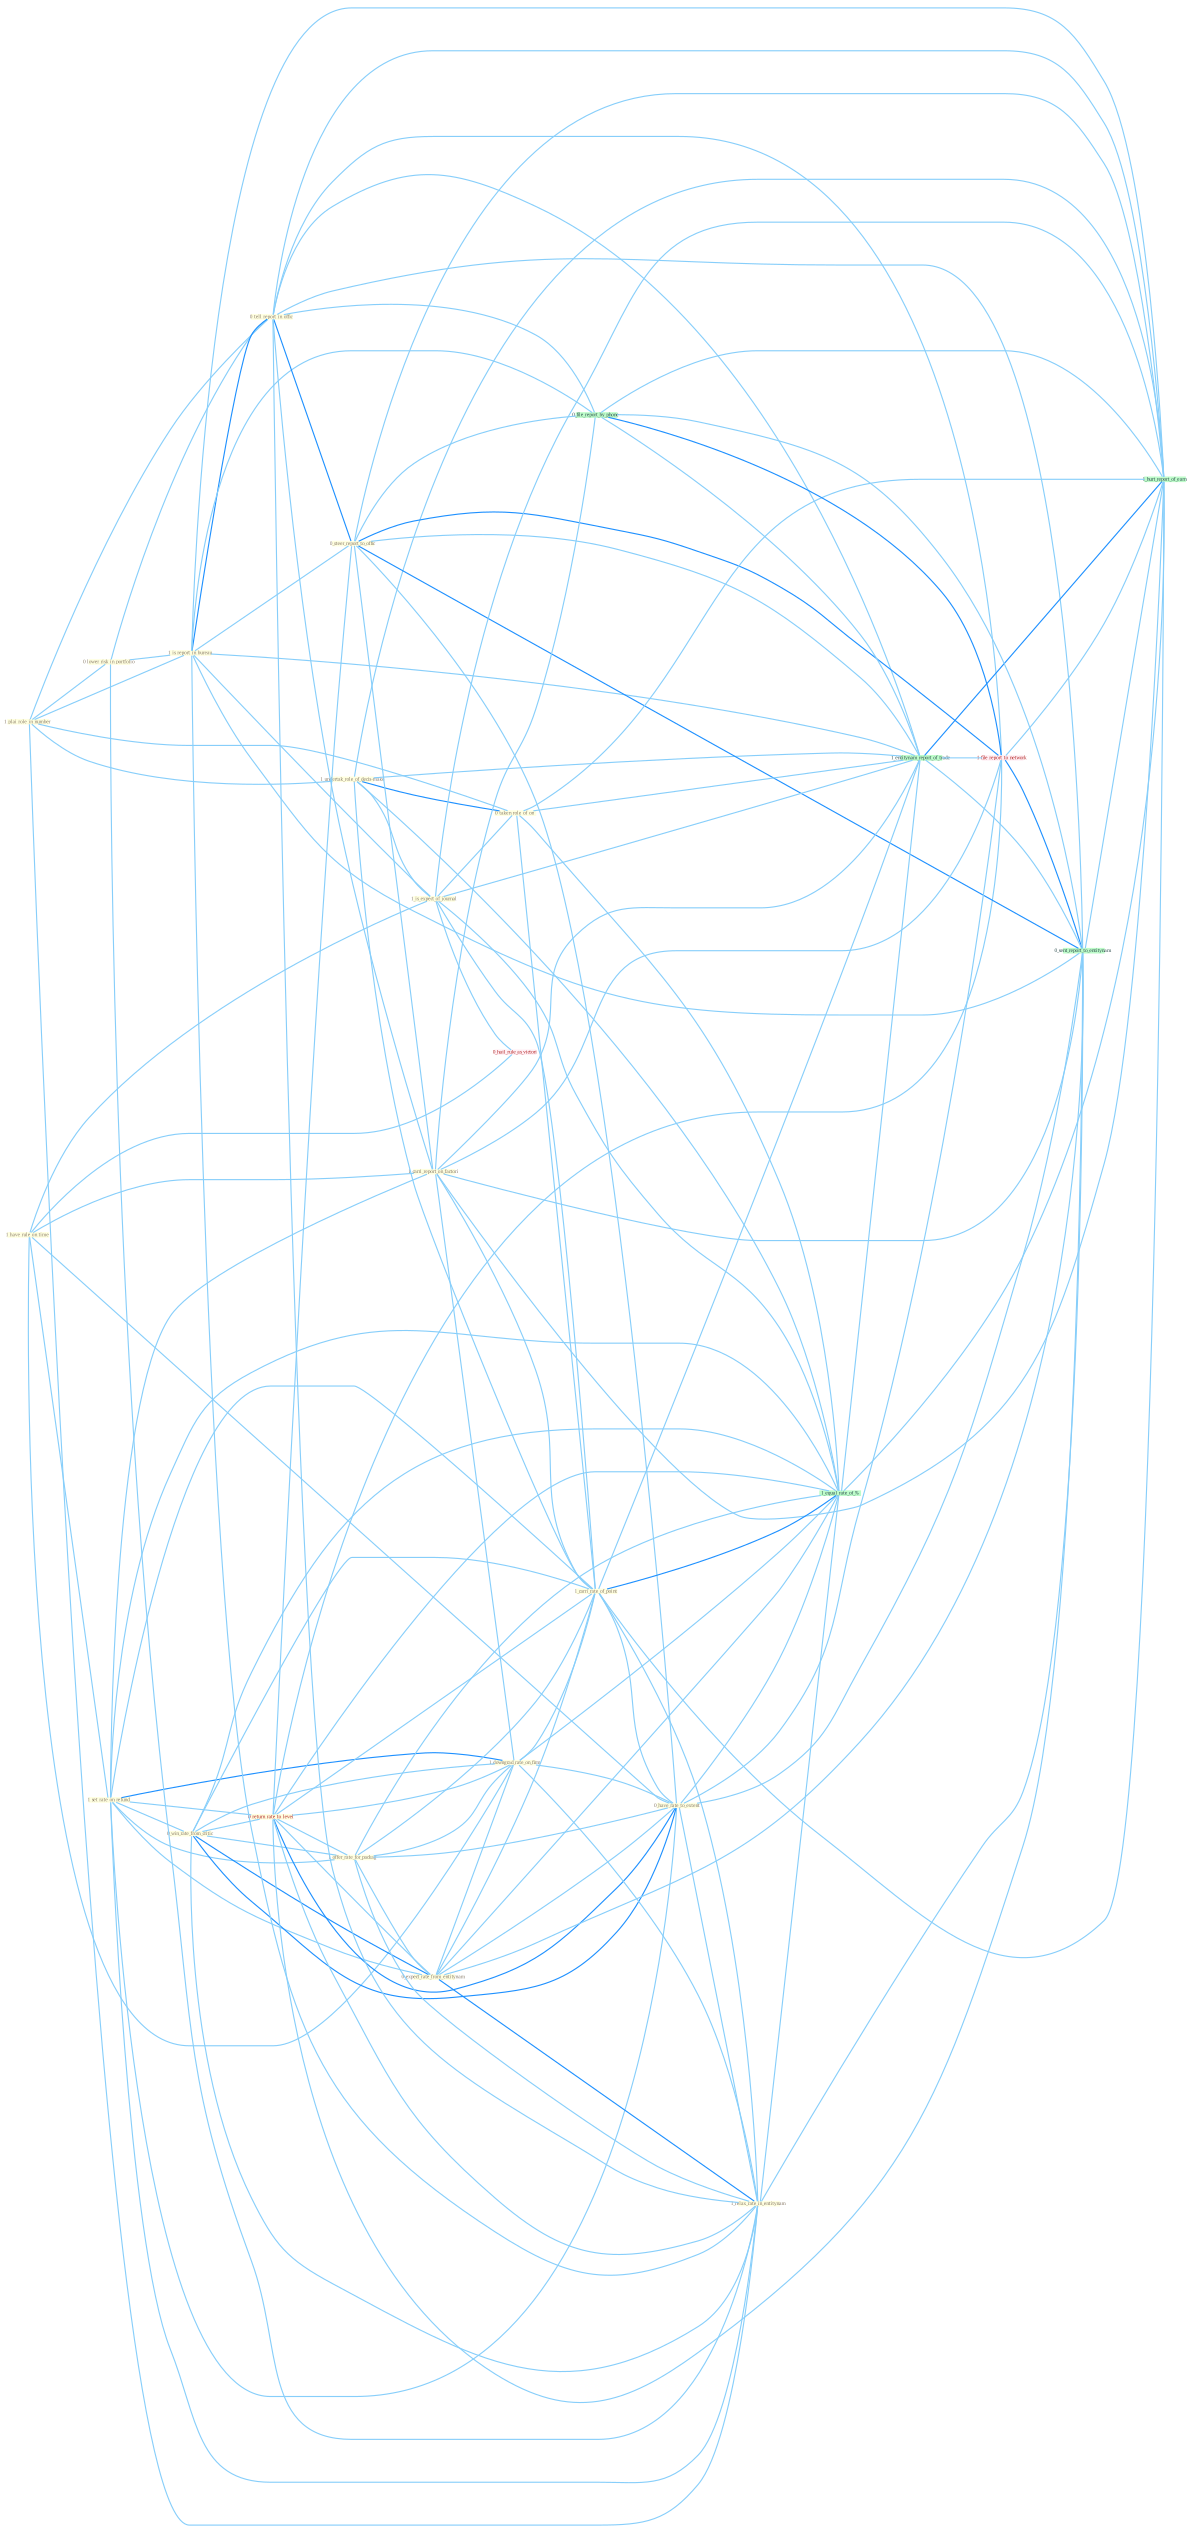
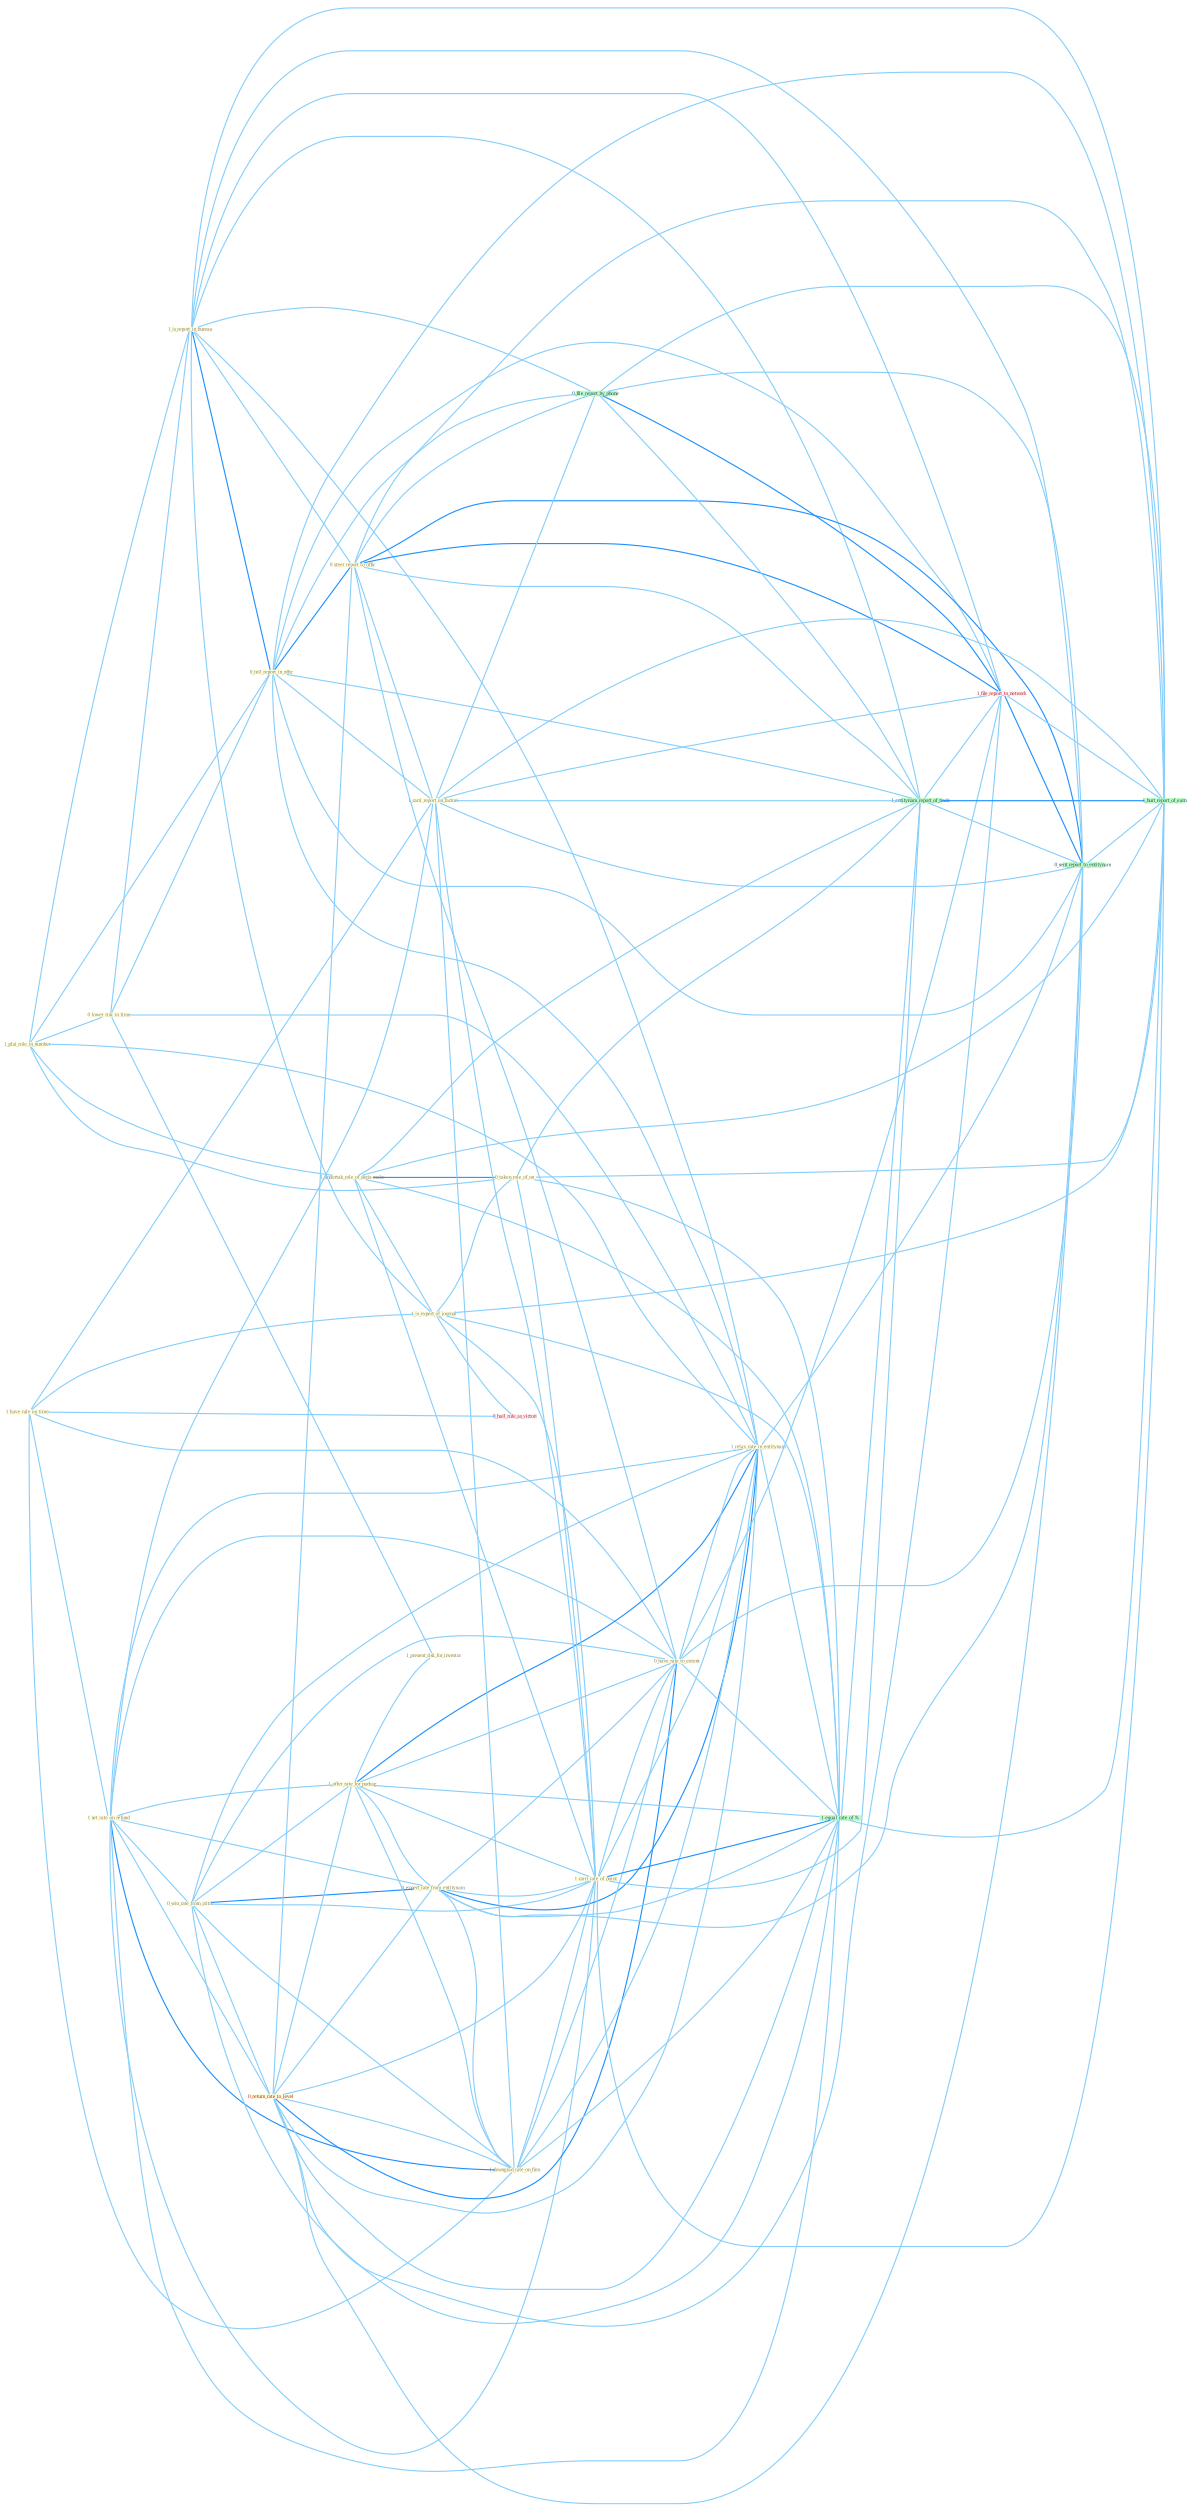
  graph {
    fontname="PT Serif"
    rankdir=LR
    node [color="#ffffe0" fixedsize=true fontcolor="#8b7d6b" fontname="PT Serif" fontsize=4 shape=polygon style=filled]
    edge [color="#87cefa" fontname="PT Serif" w=1]
    "1_have_rule_on_time " [height=.06 width=.5]
    "1_set_rate_on_refund " [height=.06 width=.5]
    "0_win_rate_from_critic " [height=.06 width=.5]
    "1_plai_role_in_number " [height=.06 width=.5]
    "0_return_rate_to_level " [fontcolor="#b22222" height=.06 width=.5]
    "1_undertak_role_of_decis-make " [height=.06 width=.5]
    "1_offer_rate_for_packag " [height=.06 width=.5]
-   "0_lower_risk_in_portfolio " [height=.06 width=.5]
+   "0_lower_risk_in_portfolio " [height=.06 width=.5 label="0_lower_risk_in_time"]
    "1_is_report_in_bureau " [height=.06 width=.5]
+   "1_present_risk_for_investor " [height=.06 width=.5]
    "0_tell_report_in_offic " [height=.06 width=.5]
    "0_steer_report_to_offic " [height=.06 width=.5]
    "0_expect_rate_from_entitynam " [height=.06 width=.5]
    "1_carri_report_on_factori " [height=.06 width=.5]
    n15 [height=.06 label="1_is_expect_of_journal" width=.5]
    "1_downgrad_rate_on_firm " [height=.06 width=.5]
    "0_taken_role_of_on " [height=.06 width=.5]
    "1_carri_rate_of_point " [height=.06 width=.5]
    "0_have_rate_to_extent " [height=.06 width=.5]
    "1_relax_rate_in_entitynam " [height=.06 width=.5]
    "1_file_report_to_network " [color="#fff0f5" fontcolor="#b22222" height=.06 width=.5]
    "0_hail_rule_as_victori " [color="#fff0f5" fontcolor="#b22222" height=.06 width=.5]
    "1_equal_rate_of_% " [color="#BDFCC9" fontcolor="#2f4f4f" height=.06 width=.5]
    "0_sent_report_to_entitynam " [color="#BDFCC9" fontcolor="#2f4f4f" height=.06 width=.5]
    "1_entitynam_report_of_trade " [color="#BDFCC9" fontcolor="#2f4f4f" height=.06 width=.5]
    "1_hurt_report_of_earn " [color="#BDFCC9" fontcolor="#2f4f4f" height=.06 width=.5]
    "0_file_report_by_phone " [color="#BDFCC9" fontcolor="#2f4f4f" height=.06 width=.5]
    subgraph sub_1 {
      "1_have_rule_on_time "
      "1_set_rate_on_refund "
      "0_win_rate_from_critic "
      "1_plai_role_in_number "
      "0_return_rate_to_level "
      "1_undertak_role_of_decis-make "
      "1_offer_rate_for_packag "
      "0_lower_risk_in_portfolio "
      "1_is_report_in_bureau "
+     "1_present_risk_for_investor "
      "0_tell_report_in_offic "
      "0_steer_report_to_offic "
      "0_expect_rate_from_entitynam "
      "1_carri_report_on_factori "
      n15
      "1_downgrad_rate_on_firm "
      "0_taken_role_of_on "
      "1_carri_rate_of_point "
      "0_have_rate_to_extent "
      "1_relax_rate_in_entitynam "
    }
    subgraph sub_2 {
      "1_file_report_to_network "
      "0_hail_rule_as_victori "
    }
    "1_have_rule_on_time " -- "1_set_rate_on_refund "
    "1_have_rule_on_time " -- "1_carri_report_on_factori "
    "1_have_rule_on_time " -- n15
    "1_have_rule_on_time " -- "1_downgrad_rate_on_firm "
    "1_have_rule_on_time " -- "0_have_rate_to_extent "
    "1_have_rule_on_time " -- "0_hail_rule_as_victori "
    "1_set_rate_on_refund " -- "0_win_rate_from_critic "
    "1_set_rate_on_refund " -- "0_return_rate_to_level "
    "1_set_rate_on_refund " -- "1_offer_rate_for_packag "
    "1_set_rate_on_refund " -- "0_expect_rate_from_entitynam "
    "1_set_rate_on_refund " -- "1_carri_report_on_factori "
    "1_set_rate_on_refund " -- "1_downgrad_rate_on_firm " [color="#1e90ff" w=2]
    "1_set_rate_on_refund " -- "1_carri_rate_of_point "
    "1_set_rate_on_refund " -- "0_have_rate_to_extent "
    "1_set_rate_on_refund " -- "1_relax_rate_in_entitynam "
    "1_set_rate_on_refund " -- "1_equal_rate_of_% "
    "0_win_rate_from_critic " -- "0_return_rate_to_level "
    "0_win_rate_from_critic " -- "1_offer_rate_for_packag "
    "0_win_rate_from_critic " -- "0_expect_rate_from_entitynam " [color="#1e90ff" w=2]
    "0_win_rate_from_critic " -- "1_downgrad_rate_on_firm "
    "0_win_rate_from_critic " -- "1_carri_rate_of_point "
-   "0_win_rate_from_critic " -- "0_have_rate_to_extent " [color="#1e90ff"]
+   "0_win_rate_from_critic " -- "0_have_rate_to_extent "
    "0_win_rate_from_critic " -- "1_relax_rate_in_entitynam "
    "0_win_rate_from_critic " -- "1_equal_rate_of_% "
    "1_plai_role_in_number " -- "1_undertak_role_of_decis-make "
    "1_plai_role_in_number " -- "0_lower_risk_in_portfolio "
    "1_plai_role_in_number " -- "1_is_report_in_bureau "
    "1_plai_role_in_number " -- "0_tell_report_in_offic "
    "1_plai_role_in_number " -- "0_taken_role_of_on "
    "1_plai_role_in_number " -- "1_relax_rate_in_entitynam "
    "0_return_rate_to_level " -- "1_offer_rate_for_packag "
    "0_return_rate_to_level " -- "0_steer_report_to_offic "
    "0_return_rate_to_level " -- "0_expect_rate_from_entitynam "
    "0_return_rate_to_level " -- "1_downgrad_rate_on_firm "
    "0_return_rate_to_level " -- "1_carri_rate_of_point "
    "0_return_rate_to_level " -- "0_have_rate_to_extent " [color="#1e90ff" w=2]
    "0_return_rate_to_level " -- "1_relax_rate_in_entitynam "
    "0_return_rate_to_level " -- "1_file_report_to_network "
    "0_return_rate_to_level " -- "1_equal_rate_of_% "
    "0_return_rate_to_level " -- "0_sent_report_to_entitynam "
    "1_undertak_role_of_decis-make " -- n15
    "1_undertak_role_of_decis-make " -- "0_taken_role_of_on " [color="#1e90ff" w=2]
    "1_undertak_role_of_decis-make " -- "1_carri_rate_of_point "
    "1_undertak_role_of_decis-make " -- "1_equal_rate_of_% "
    "1_undertak_role_of_decis-make " -- "1_entitynam_report_of_trade "
    "1_undertak_role_of_decis-make " -- "1_hurt_report_of_earn "
+   "1_offer_rate_for_packag " -- "1_present_risk_for_investor "
    "1_offer_rate_for_packag " -- "0_expect_rate_from_entitynam "
    "1_offer_rate_for_packag " -- "1_downgrad_rate_on_firm "
    "1_offer_rate_for_packag " -- "1_carri_rate_of_point "
    "1_offer_rate_for_packag " -- "0_have_rate_to_extent "
-   "1_offer_rate_for_packag " -- "1_relax_rate_in_entitynam "
+   "1_offer_rate_for_packag " -- "1_relax_rate_in_entitynam " [color="#1e90ff"]
    "1_offer_rate_for_packag " -- "1_equal_rate_of_% "
    "0_lower_risk_in_portfolio " -- "1_is_report_in_bureau "
+   "0_lower_risk_in_portfolio " -- "1_present_risk_for_investor "
    "0_lower_risk_in_portfolio " -- "0_tell_report_in_offic "
    "0_lower_risk_in_portfolio " -- "1_relax_rate_in_entitynam "
    "1_is_report_in_bureau " -- "0_tell_report_in_offic " [color="#1e90ff" w=2]
    "1_is_report_in_bureau " -- "0_steer_report_to_offic "
    "1_is_report_in_bureau " -- n15
    "1_is_report_in_bureau " -- "1_relax_rate_in_entitynam "
+   "1_is_report_in_bureau " -- "1_file_report_to_network "
    "1_is_report_in_bureau " -- "0_sent_report_to_entitynam "
    "1_is_report_in_bureau " -- "1_entitynam_report_of_trade "
    "1_is_report_in_bureau " -- "1_hurt_report_of_earn "
    "1_is_report_in_bureau " -- "0_file_report_by_phone "
    "0_tell_report_in_offic " -- "0_steer_report_to_offic " [color="#1e90ff" w=2]
    "0_tell_report_in_offic " -- "1_carri_report_on_factori "
    "0_tell_report_in_offic " -- "1_relax_rate_in_entitynam "
    "0_tell_report_in_offic " -- "1_file_report_to_network "
    "0_tell_report_in_offic " -- "0_sent_report_to_entitynam "
    "0_tell_report_in_offic " -- "1_entitynam_report_of_trade "
    "0_tell_report_in_offic " -- "1_hurt_report_of_earn "
    "0_tell_report_in_offic " -- "0_file_report_by_phone "
    "0_steer_report_to_offic " -- "1_carri_report_on_factori "
    "0_steer_report_to_offic " -- "0_have_rate_to_extent "
    "0_steer_report_to_offic " -- "1_file_report_to_network " [color="#1e90ff" w=2]
    "0_steer_report_to_offic " -- "0_sent_report_to_entitynam " [color="#1e90ff" w=2]
    "0_steer_report_to_offic " -- "1_entitynam_report_of_trade "
    "0_steer_report_to_offic " -- "1_hurt_report_of_earn "
    "0_steer_report_to_offic " -- "0_file_report_by_phone "
    "0_expect_rate_from_entitynam " -- "1_downgrad_rate_on_firm "
    "0_expect_rate_from_entitynam " -- "1_carri_rate_of_point "
    "0_expect_rate_from_entitynam " -- "0_have_rate_to_extent "
    "0_expect_rate_from_entitynam " -- "1_relax_rate_in_entitynam " [color="#1e90ff" w=2]
    "0_expect_rate_from_entitynam " -- "1_equal_rate_of_% "
    "0_expect_rate_from_entitynam " -- "0_sent_report_to_entitynam "
    "1_carri_report_on_factori " -- "1_downgrad_rate_on_firm "
    "1_carri_report_on_factori " -- "1_carri_rate_of_point "
    "1_carri_report_on_factori " -- "1_file_report_to_network "
    "1_carri_report_on_factori " -- "0_sent_report_to_entitynam "
    "1_carri_report_on_factori " -- "1_entitynam_report_of_trade "
    "1_carri_report_on_factori " -- "1_hurt_report_of_earn "
    "1_carri_report_on_factori " -- "0_file_report_by_phone "
    n15 -- "0_taken_role_of_on "
    n15 -- "1_carri_rate_of_point "
    n15 -- "0_hail_rule_as_victori "
    n15 -- "1_equal_rate_of_% "
-   n15 -- "1_entitynam_report_of_trade "
    n15 -- "1_hurt_report_of_earn "
    "1_downgrad_rate_on_firm " -- "1_carri_rate_of_point "
    "1_downgrad_rate_on_firm " -- "0_have_rate_to_extent "
    "1_downgrad_rate_on_firm " -- "1_relax_rate_in_entitynam "
    "1_downgrad_rate_on_firm " -- "1_equal_rate_of_% "
    "0_taken_role_of_on " -- "1_carri_rate_of_point "
    "0_taken_role_of_on " -- "1_equal_rate_of_% "
    "0_taken_role_of_on " -- "1_entitynam_report_of_trade "
    "0_taken_role_of_on " -- "1_hurt_report_of_earn "
    "1_carri_rate_of_point " -- "0_have_rate_to_extent "
    "1_carri_rate_of_point " -- "1_relax_rate_in_entitynam "
    "1_carri_rate_of_point " -- "1_equal_rate_of_% " [color="#1e90ff" w=2]
    "1_carri_rate_of_point " -- "1_entitynam_report_of_trade "
    "1_carri_rate_of_point " -- "1_hurt_report_of_earn "
    "0_have_rate_to_extent " -- "1_relax_rate_in_entitynam "
    "0_have_rate_to_extent " -- "1_file_report_to_network "
    "0_have_rate_to_extent " -- "1_equal_rate_of_% "
    "0_have_rate_to_extent " -- "0_sent_report_to_entitynam "
    "1_relax_rate_in_entitynam " -- "1_equal_rate_of_% "
    "1_relax_rate_in_entitynam " -- "0_sent_report_to_entitynam "
    "1_file_report_to_network " -- "0_sent_report_to_entitynam " [color="#1e90ff" w=2]
    "1_file_report_to_network " -- "1_hurt_report_of_earn "
    "1_equal_rate_of_% " -- "1_entitynam_report_of_trade "
    "1_equal_rate_of_% " -- "1_hurt_report_of_earn "
    "0_sent_report_to_entitynam " -- "1_hurt_report_of_earn "
    "1_entitynam_report_of_trade " -- "1_file_report_to_network "
    "1_entitynam_report_of_trade " -- "0_sent_report_to_entitynam "
    "1_entitynam_report_of_trade " -- "1_hurt_report_of_earn " [color="#1e90ff" w=2]
    "0_file_report_by_phone " -- "1_file_report_to_network " [color="#1e90ff" w=2]
    "0_file_report_by_phone " -- "0_sent_report_to_entitynam "
    "0_file_report_by_phone " -- "1_entitynam_report_of_trade "
    "0_file_report_by_phone " -- "1_hurt_report_of_earn "
  }
